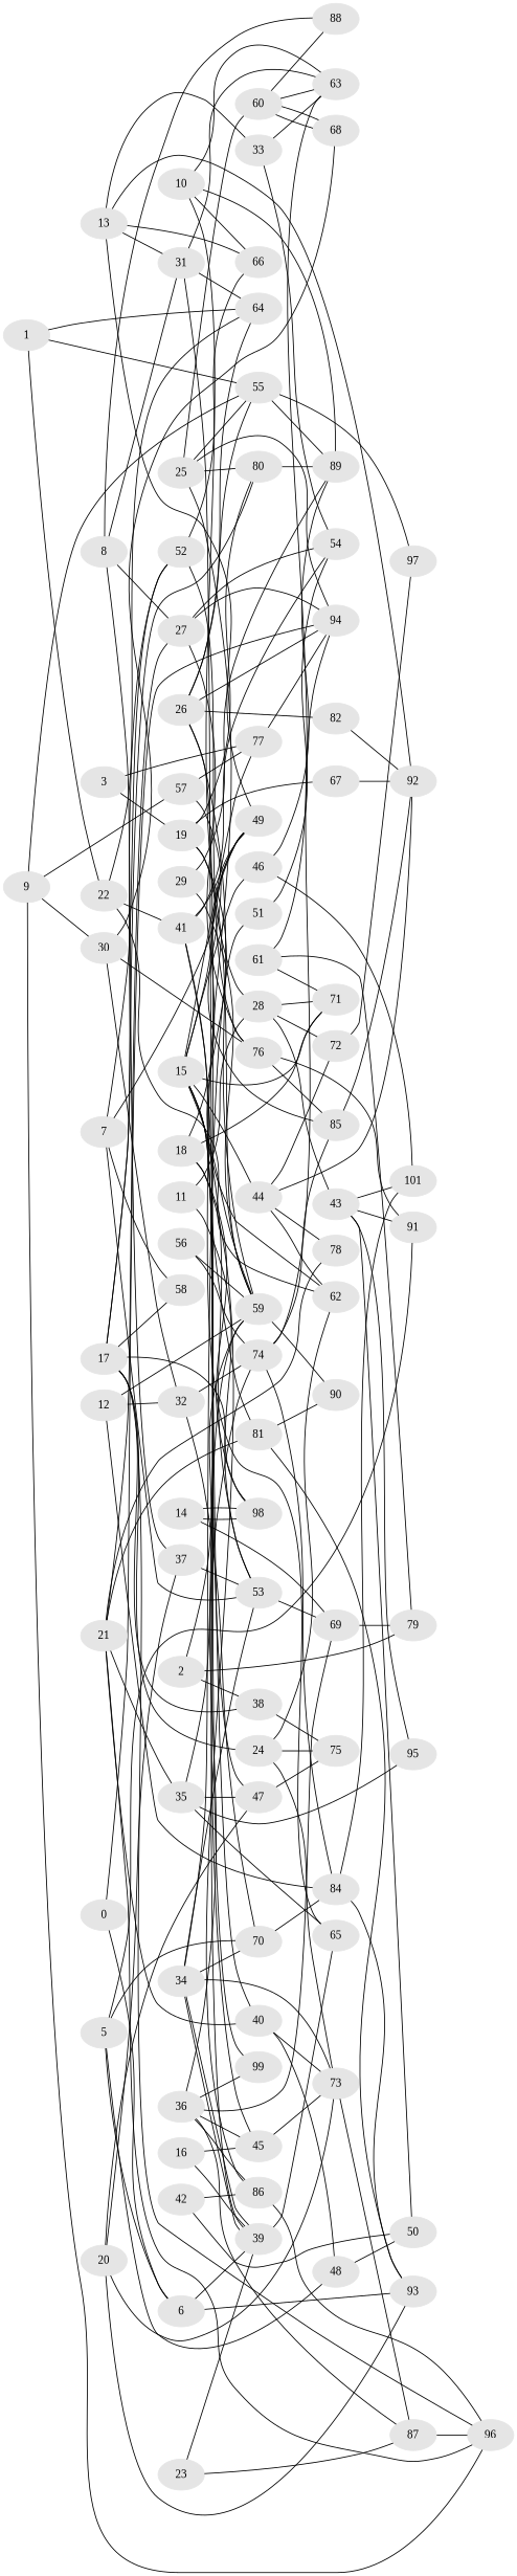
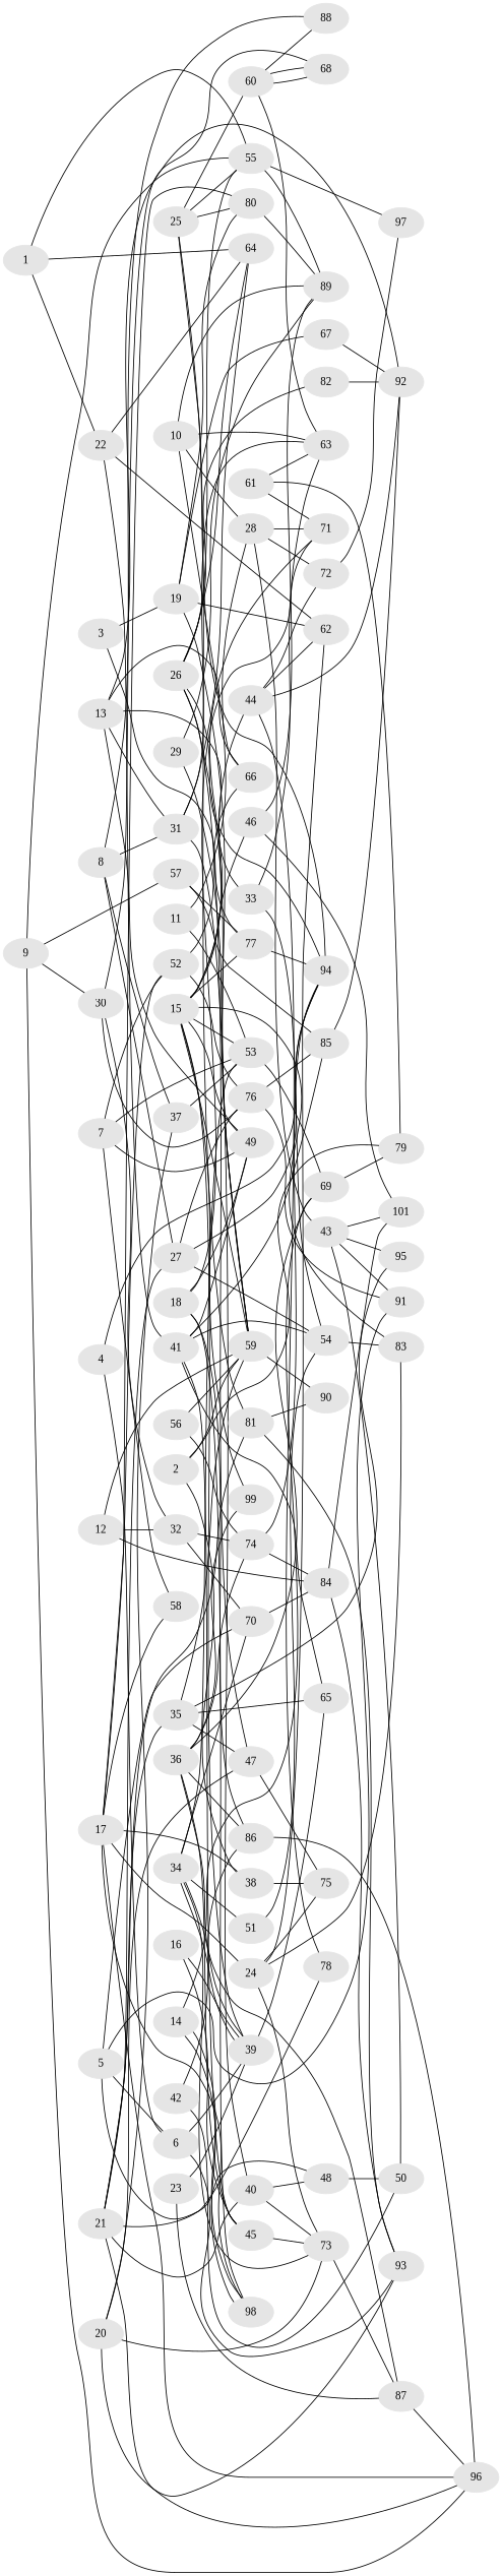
  graph {
    fontname="Liberation Serif"
    rankdir=LR
    node [color=gray90 fontname="Liberation Serif" style=filled]
    edge [fontname="Liberation Serif"]
    1
    22
    55
    64
    62
    41
    89
    97
    2
    38
    59
    79
    36
    69
    99
    45
    86
    87
    74
    75
    90
    3
    19
    77
    67
    80
    94
-   4 [label=0]
+   4
    6
    39
    93
    5
    48
    70
    91
    50
    84
    65
    7
    49
    52
    53
    58
    66
    76
    8
    27
    31
    37
    88
    54
    63
    40
    9
    30
    57
    96
    32
    68
    85
    10
    28
    71
    43
    72
    11
    12
    n68 [label=101]
    13
    33
    92
    14
    98
    15
    44
    46
+   83
    78
    16
    73
    17
    24
    18
    20
    47
    21
    35
    81
    95
    23
    25
    60
    26
    82
    29
    34
    51
    42
    56
    61
    1 -- 22
    1 -- 55
    1 -- 64
    22 -- 64
    22 -- 62
    22 -- 41
    55 -- 89
    55 -- 97
    41 -- 45
    41 -- 65
    41 -- 49
    41 -- 54
    2 -- 38
    2 -- 59
    2 -- 79
    38 -- 75
    59 -- 90
    36 -- 69
    36 -- 99
    36 -- 45
    36 -- 86
    36 -- 87
    36 -- 74
    69 -- 79
    45 -- 73
    86 -- 96
    87 -- 96
    74 -- 94
    74 -- 84
-   74 -- 85
+   41 -- 85
    3 -- 19
    3 -- 77
    19 -- 62
    19 -- 59
    19 -- 67
    19 -- 80
    77 -- 94
    67 -- 92
    80 -- 89
    4 -- 94
    4 -- 6
    6 -- 39
    6 -- 93
    39 -- 65
    5 -- 6
    5 -- 48
    5 -- 70
    5 -- 91
    48 -- 50
    70 -- 84
    84 -- 93
    84 -- n68
    7 -- 49
    7 -- 52
    7 -- 53
    7 -- 58
    52 -- 66
    52 -- 76
    53 -- 69
    76 -- 91
    76 -- 85
    8 -- 27
    8 -- 31
    8 -- 37
    8 -- 88
    27 -- 94
    27 -- 76
    27 -- 54
    31 -- 64
    31 -- 63
    31 -- 40
    37 -- 53
+   54 -- 83
    40 -- 48
    40 -- 73
    9 -- 55
    9 -- 30
    9 -- 57
    9 -- 96
    30 -- 76
    30 -- 32
    30 -- 68
    57 -- 77
    57 -- 85
    32 -- 74
    32 -- 70
    85 -- 92
    10 -- 89
    10 -- 66
    10 -- 63
    10 -- 28
    28 -- 71
    28 -- 43
    28 -- 72
    43 -- 91
    43 -- 50
    43 -- n68
    43 -- 95
    72 -- 97
    11 -- 53
    11 -- 28
    12 -- 59
    12 -- 84
    12 -- 32
    13 -- 49
    13 -- 66
    13 -- 31
    13 -- 33
    13 -- 92
    33 -- 54
    33 -- 63
    14 -- 69
    14 -- 98
    14 -- 98
    15 -- 59
    15 -- 99
    15 -- 77
    15 -- 39
    15 -- 49
    15 -- 53
    15 -- 71
    15 -- 44
    15 -- 46
+   15 -- 83
    44 -- 62
    44 -- 72
    44 -- 92
    44 -- 78
    46 -- 89
    46 -- n68
    16 -- 45
    16 -- 39
    73 -- 87
    17 -- 38
    17 -- 80
    17 -- 52
    17 -- 58
    17 -- 96
    17 -- 98
    17 -- 24
    24 -- 62
    24 -- 75
+   24 -- 83
    24 -- 73
    18 -- 86
    18 -- 49
    18 -- 71
    18 -- 98
    20 -- 93
    20 -- 37
    20 -- 73
    20 -- 47
    47 -- 75
    21 -- 27
    21 -- 40
    21 -- 96
    21 -- 78
    21 -- 35
    21 -- 81
    35 -- 59
    35 -- 65
    35 -- 47
    35 -- 95
    81 -- 90
    81 -- 93
    23 -- 87
    23 -- 39
    25 -- 55
    25 -- 80
    25 -- 94
    25 -- 81
    25 -- 60
    60 -- 88
    60 -- 63
    60 -- 68
    60 -- 68
    26 -- 55
    26 -- 64
    26 -- 59
    26 -- 94
    26 -- 47
    26 -- 82
    82 -- 92
    29 -- 89
    29 -- 59
    34 -- 39
    34 -- 39
    34 -- 70
    34 -- 53
    34 -- 73
    34 -- 51
    51 -- 54
    42 -- 86
    42 -- 50
    56 -- 59
    56 -- 74
    61 -- 79
    61 -- 63
    61 -- 71
  }
